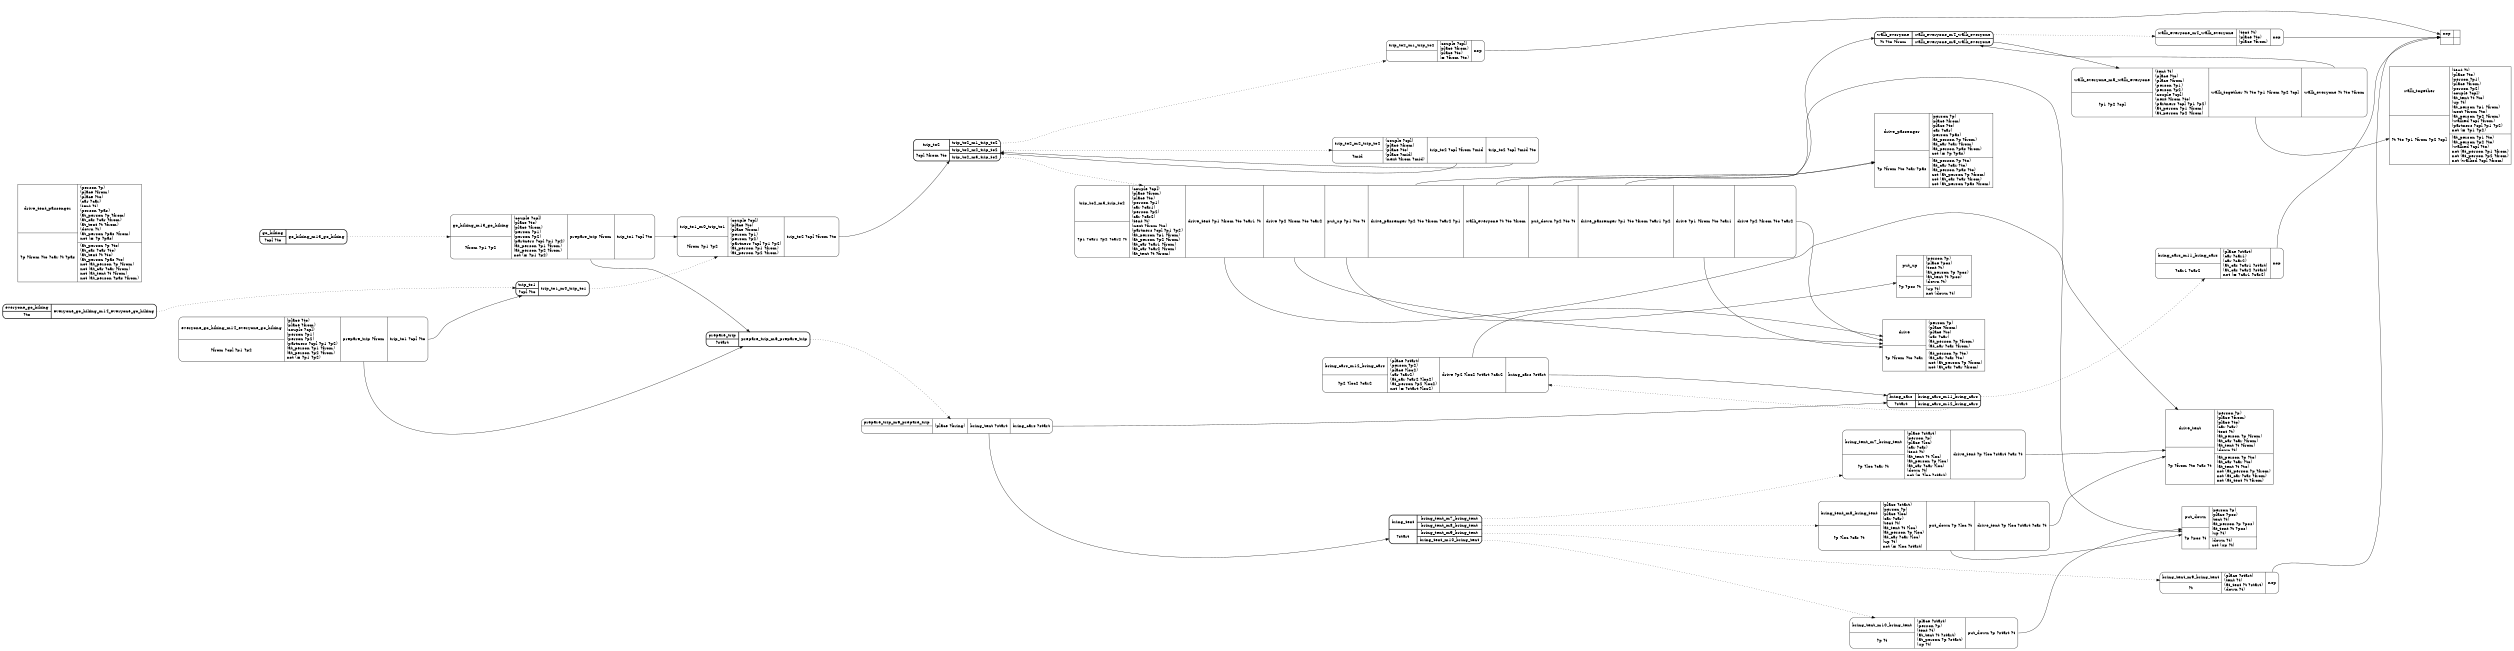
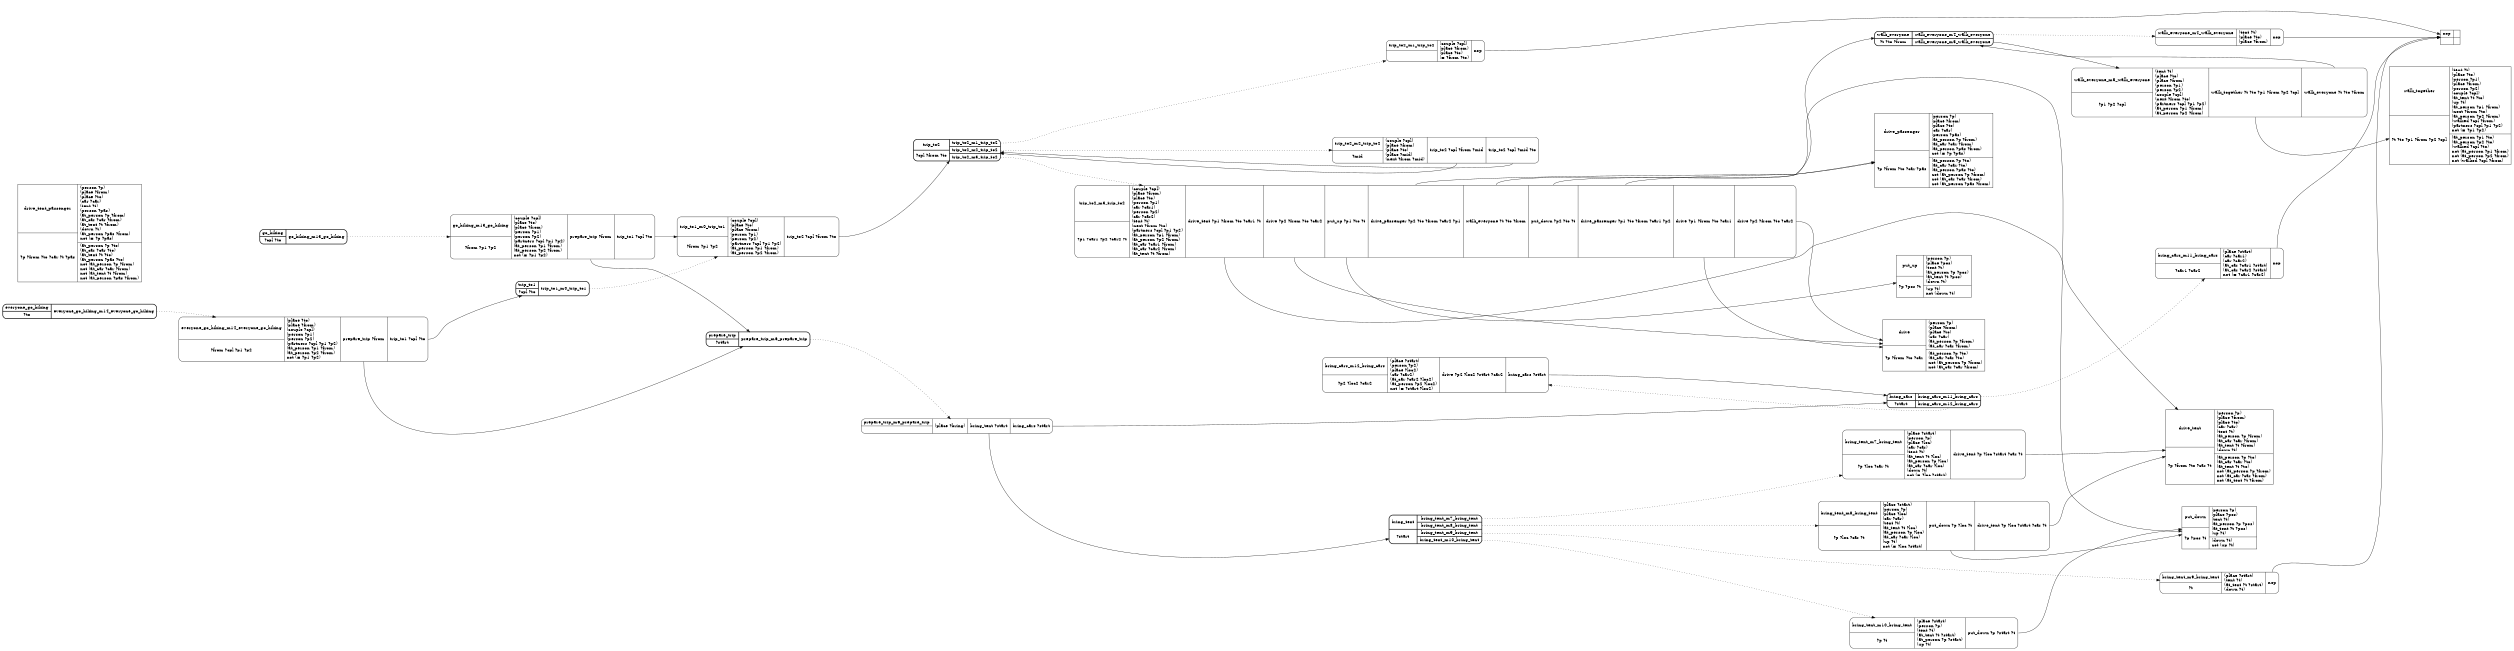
  digraph {
    nodesep=1
    rankdir=LR
    ranksep=1
    node [shape=Mrecord]
    edge [tailport=0]
    put_down [label="{{\N|?p ?pos ?t}|{(person ?p)\l(place ?pos)\l(tent ?t)\l(at_person ?p ?pos)\l(at_tent ?t ?pos)\l(up ?t)\l|(down ?t)\lnot (up ?t)\l}}" shape=record]
    put_up [label="{{\N|?p ?pos ?t}|{(person ?p)\l(place ?pos)\l(tent ?t)\l(at_person ?p ?pos)\l(at_tent ?t ?pos)\l(down ?t)\l|(up ?t)\lnot (down ?t)\l}}" shape=record]
    drive_passenger [label="{{\N|?p ?from ?to ?car ?pas}|{(person ?p)\l(place ?from)\l(place ?to)\l(car ?car)\l(person ?pas)\l(at_person ?p ?from)\l(at_car ?car ?from)\l(at_person ?pas ?from)\lnot (= ?p ?pas)\l|(at_person ?p ?to)\l(at_car ?car ?to)\l(at_person ?pas ?to)\lnot (at_person ?p ?from)\lnot (at_car ?car ?from)\lnot (at_person ?pas ?from)\l}}" shape=record]
    drive [label="{{\N|?p ?from ?to ?car}|{(person ?p)\l(place ?from)\l(place ?to)\l(car ?car)\l(at_person ?p ?from)\l(at_car ?car ?from)\l|(at_person ?p ?to)\l(at_car ?car ?to)\lnot (at_person ?p ?from)\lnot (at_car ?car ?from)\l}}" shape=record]
    drive_tent [label="{{\N|?p ?from ?to ?car ?t}|{(person ?p)\l(place ?from)\l(place ?to)\l(car ?car)\l(tent ?t)\l(at_person ?p ?from)\l(at_car ?car ?from)\l(at_tent ?t ?from)\l(down ?t)\l|(at_person ?p ?to)\l(at_car ?car ?to)\l(at_tent ?t ?to)\lnot (at_person ?p ?from)\lnot (at_car ?car ?from)\lnot (at_tent ?t ?from)\l}}" shape=record]
    drive_tent_passenger [label="{{\N|?p ?from ?to ?car ?t ?pas}|{(person ?p)\l(place ?from)\l(place ?to)\l(car ?car)\l(tent ?t)\l(person ?pas)\l(at_person ?p ?from)\l(at_car ?car ?from)\l(at_tent ?t ?from)\l(down ?t)\l(at_person ?pas ?from)\lnot (= ?p ?pas)\l|(at_person ?p ?to)\l(at_car ?car ?to)\l(at_tent ?t ?to)\l(at_person ?pas ?to)\lnot (at_person ?p ?from)\lnot (at_car ?car ?from)\lnot (at_tent ?t ?from)\lnot (at_person ?pas ?from)\l}}" shape=record]
    walk_together [label="{{\N|?t ?to ?p1 ?from ?p2 ?cpl}|{(tent ?t)\l(place ?to)\l(person ?p1)\l(place ?from)\l(person ?p2)\l(couple ?cpl)\l(at_tent ?t ?to)\l(up ?t)\l(at_person ?p1 ?from)\l(next ?from ?to)\l(at_person ?p2 ?from)\l(walked ?cpl ?from)\l(partners ?cpl ?p1 ?p2)\lnot (= ?p1 ?p2)\l|(at_person ?p1 ?to)\l(at_person ?p2 ?to)\l(walked ?cpl ?to)\lnot (at_person ?p1 ?from)\lnot (at_person ?p2 ?from)\lnot (walked ?cpl ?from)\l}}" shape=record]
    nop [label="{{\N|}|{|}}" shape=record]
    trip_to1 [label="{{\N|?cpl ?to}|{<0>trip_to1_m0_trip_to1}}" style=bold]
    trip_to1_m0_trip_to1 [label="{{\N|?from ?p1 ?p2}|(couple ?cpl)\l(place ?to)\l(place ?from)\l(person ?p1)\l(person ?p2)\l(partners ?cpl ?p1 ?p2)\l(at_person ?p1 ?from)\l(at_person ?p2 ?from)\l|<0>trip_to2 ?cpl ?from ?to}"]
    trip_to2 [label="{{\N|?cpl ?from ?to}|{<0>trip_to2_m1_trip_to2|<1>trip_to2_m2_trip_to2|<2>trip_to2_m3_trip_to2}}" style=bold]
    trip_to2_m1_trip_to2 [label="{{\N|}|(couple ?cpl)\l(place ?from)\l(place ?to)\l(= ?from ?to)\l|<0>nop}"]
    trip_to2_m2_trip_to2 [label="{{\N|?mid}|(couple ?cpl)\l(place ?from)\l(place ?to)\l(place ?mid)\l(next ?from ?mid)\l|<0>trip_to2 ?cpl ?from ?mid|<1>trip_to2 ?cpl ?mid ?to}"]
    trip_to2_m3_trip_to2 [label="{{\N|?p1 ?car1 ?p2 ?car2 ?t}|(couple ?cpl)\l(place ?from)\l(place ?to)\l(person ?p1)\l(car ?car1)\l(person ?p2)\l(car ?car2)\l(tent ?t)\l(next ?from ?to)\l(partners ?cpl ?p1 ?p2)\l(at_person ?p1 ?from)\l(at_person ?p2 ?from)\l(at_car ?car1 ?from)\l(at_car ?car2 ?from)\l(at_tent ?t ?from)\l|<0>drive_tent ?p1 ?from ?to ?car1 ?t|<1>drive ?p2 ?from ?to ?car2|<2>put_up ?p1 ?to ?t|<3>drive_passenger ?p2 ?to ?from ?car2 ?p1|<4>walk_everyone ?t ?to ?from|<5>put_down ?p2 ?to ?t|<6>drive_passenger ?p1 ?to ?from ?car1 ?p2|<7>drive ?p1 ?from ?to ?car1|<8>drive ?p2 ?from ?to ?car2}"]
    walk_everyone [label="{{\N|?t ?to ?from}|{<0>walk_everyone_m4_walk_everyone|<1>walk_everyone_m5_walk_everyone}}" style=bold]
    walk_everyone_m4_walk_everyone [label="{{\N|}|(tent ?t)\l(place ?to)\l(place ?from)\l|<0>nop}"]
    walk_everyone_m5_walk_everyone [label="{{\N|?p1 ?p2 ?cpl}|(tent ?t)\l(place ?to)\l(place ?from)\l(person ?p1)\l(person ?p2)\l(couple ?cpl)\l(next ?from ?to)\l(partners ?cpl ?p1 ?p2)\l(at_person ?p1 ?from)\l(at_person ?p2 ?from)\l|<0>walk_together ?t ?to ?p1 ?from ?p2 ?cpl|<1>walk_everyone ?t ?to ?from}"]
    prepare_trip [label="{{\N|?start}|{<0>prepare_trip_m6_prepare_trip}}" style=bold]
    prepare_trip_m6_prepare_trip [label="{{\N|}|(place ?bring)\l|<0>bring_tent ?start|<1>bring_cars ?start}"]
    bring_tent [label="{{\N|?start}|{<0>bring_tent_m7_bring_tent|<1>bring_tent_m8_bring_tent|<2>bring_tent_m9_bring_tent|<3>bring_tent_m10_bring_tent}}" style=bold]
    bring_cars [label="{{\N|?start}|{<0>bring_cars_m11_bring_cars|<1>bring_cars_m12_bring_cars}}" style=bold]
    bring_tent_m7_bring_tent [label="{{\N|?p ?loc ?car ?t}|(place ?start)\l(person ?p)\l(place ?loc)\l(car ?car)\l(tent ?t)\l(at_tent ?t ?loc)\l(at_person ?p ?loc)\l(at_car ?car ?loc)\l(down ?t)\lnot (= ?loc ?start)\l|<0>drive_tent ?p ?loc ?start ?car ?t}"]
    bring_tent_m8_bring_tent [label="{{\N|?p ?loc ?car ?t}|(place ?start)\l(person ?p)\l(place ?loc)\l(car ?car)\l(tent ?t)\l(at_tent ?t ?loc)\l(at_person ?p ?loc)\l(at_car ?car ?loc)\l(up ?t)\lnot (= ?loc ?start)\l|<0>put_down ?p ?loc ?t|<1>drive_tent ?p ?loc ?start ?car ?t}"]
    bring_tent_m9_bring_tent [label="{{\N|?t}|(place ?start)\l(tent ?t)\l(at_tent ?t ?start)\l(down ?t)\l|<0>nop}"]
    bring_tent_m10_bring_tent [label="{{\N|?p ?t}|(place ?start)\l(person ?p)\l(tent ?t)\l(at_tent ?t ?start)\l(at_person ?p ?start)\l(up ?t)\l|<0>put_down ?p ?start ?t}"]
    bring_cars_m11_bring_cars [label="{{\N|?car1 ?car2}|(place ?start)\l(car ?car1)\l(car ?car2)\l(at_car ?car1 ?start)\l(at_car ?car2 ?start)\lnot (= ?car1 ?car2)\l|<0>nop}"]
    bring_cars_m12_bring_cars [label="{{\N|?p2 ?loc2 ?car2}|(place ?start)\l(person ?p2)\l(place ?loc2)\l(car ?car2)\l(at_car ?car2 ?loc2)\l(at_person ?p2 ?loc2)\lnot (= ?start ?loc2)\l|<0>drive ?p2 ?loc2 ?start ?car2|<1>bring_cars ?start}"]
    go_hiking [label="{{\N|?cpl ?to}|{<0>go_hiking_m13_go_hiking}}" style=bold]
    go_hiking_m13_go_hiking [label="{{\N|?from ?p1 ?p2}|(couple ?cpl)\l(place ?to)\l(place ?from)\l(person ?p1)\l(person ?p2)\l(partners ?cpl ?p1 ?p2)\l(at_person ?p1 ?from)\l(at_person ?p2 ?from)\lnot (= ?p1 ?p2)\l|<0>prepare_trip ?from|<1>trip_to1 ?cpl ?to}"]
    everyone_go_hiking [label="{{\N|?to}|{<0>everyone_go_hiking_m14_everyone_go_hiking}}" style=bold]
    everyone_go_hiking_m14_everyone_go_hiking [label="{{\N|?from ?cpl ?p1 ?p2}|(place ?to)\l(place ?from)\l(couple ?cpl)\l(person ?p1)\l(person ?p2)\l(partners ?cpl ?p1 ?p2)\l(at_person ?p1 ?from)\l(at_person ?p2 ?from)\lnot (= ?p1 ?p2)\l|<0>prepare_trip ?from|<1>trip_to1 ?cpl ?to}"]
    trip_to1 -> trip_to1_m0_trip_to1 [style=dotted]
    trip_to1_m0_trip_to1 -> trip_to2
    trip_to2 -> trip_to2_m1_trip_to2 [style=dotted]
    trip_to2 -> trip_to2_m2_trip_to2 [style=dotted tailport=1]
    trip_to2 -> trip_to2_m3_trip_to2 [style=dotted tailport=2]
    trip_to2_m1_trip_to2 -> nop
    trip_to2_m2_trip_to2 -> trip_to2
    trip_to2_m2_trip_to2 -> trip_to2 [tailport=1]
    trip_to2_m3_trip_to2 -> put_down [tailport=5]
    trip_to2_m3_trip_to2 -> put_up [tailport=2]
    trip_to2_m3_trip_to2 -> drive_passenger [tailport=3]
    trip_to2_m3_trip_to2 -> drive_passenger [tailport=6]
    trip_to2_m3_trip_to2 -> drive [tailport=1]
    trip_to2_m3_trip_to2 -> drive [tailport=7]
    trip_to2_m3_trip_to2 -> drive [tailport=8]
    trip_to2_m3_trip_to2 -> drive_tent
    trip_to2_m3_trip_to2 -> walk_everyone [tailport=4]
    walk_everyone -> walk_everyone_m4_walk_everyone [style=dotted]
    walk_everyone -> walk_everyone_m5_walk_everyone [style=solid tailport=1]
    walk_everyone_m4_walk_everyone -> nop
    walk_everyone_m5_walk_everyone -> walk_together
    walk_everyone_m5_walk_everyone -> walk_everyone [tailport=1]
    prepare_trip -> prepare_trip_m6_prepare_trip [style=dotted]
    prepare_trip_m6_prepare_trip -> bring_tent
    prepare_trip_m6_prepare_trip -> bring_cars [tailport=1]
    bring_tent -> bring_tent_m7_bring_tent [style=dotted]
    bring_tent -> bring_tent_m8_bring_tent [style=dotted tailport=1]
    bring_tent -> bring_tent_m9_bring_tent [style=dotted tailport=2]
    bring_tent -> bring_tent_m10_bring_tent [style=dotted tailport=3]
    bring_cars -> bring_cars_m11_bring_cars [style=dotted]
    bring_cars -> bring_cars_m12_bring_cars [style=dotted tailport=1]
    bring_tent_m7_bring_tent -> drive_tent
    bring_tent_m8_bring_tent -> put_down
    bring_tent_m8_bring_tent -> drive_tent [tailport=1]
    bring_tent_m9_bring_tent -> nop
    bring_tent_m10_bring_tent -> put_down
    bring_cars_m11_bring_cars -> nop
-   bring_cars_m12_bring_cars -> drive
    bring_cars_m12_bring_cars -> bring_cars [tailport=1]
    go_hiking -> go_hiking_m13_go_hiking [style=dotted]
    go_hiking_m13_go_hiking -> trip_to1_m0_trip_to1 [tailport=1]
    go_hiking_m13_go_hiking -> prepare_trip
-   everyone_go_hiking -> trip_to1 [style=dotted]
+   everyone_go_hiking -> everyone_go_hiking_m14_everyone_go_hiking [style=dotted]
    everyone_go_hiking_m14_everyone_go_hiking -> trip_to1 [tailport=1]
    everyone_go_hiking_m14_everyone_go_hiking -> prepare_trip
  }
